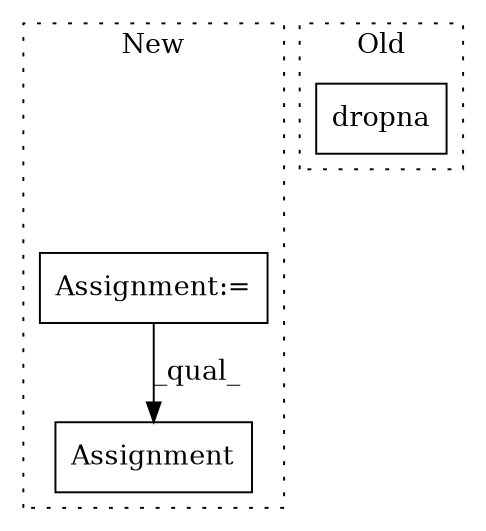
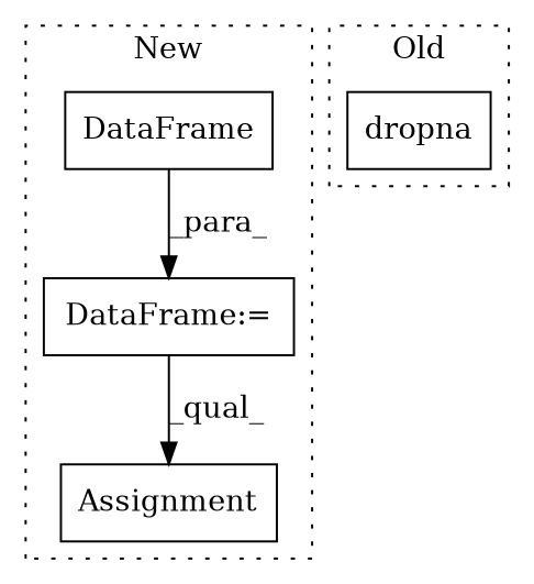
  digraph {
    node [a=32 shape=box]
+   n1 [l=11 label=DataFrame s=37321]
    n2 [a=22 l=10 label=Assignment s=37558]
-   n3 [a=7 l=1 label="Assignment:=" s=37516]
+   n3 [a=7 l=1 label="DataFrame:=" s=37516]
    n4 [l=8 label=dropna s=37011]
    subgraph cluster_1 {
      label=New
      style=dotted
+     n1
      n2
      n3
    }
    subgraph cluster_2 {
      label=Old
      style=dotted
      n4
    }
+   n1 -> n3 [label=_para_]
    n3 -> n2 [label=_qual_]
  }
